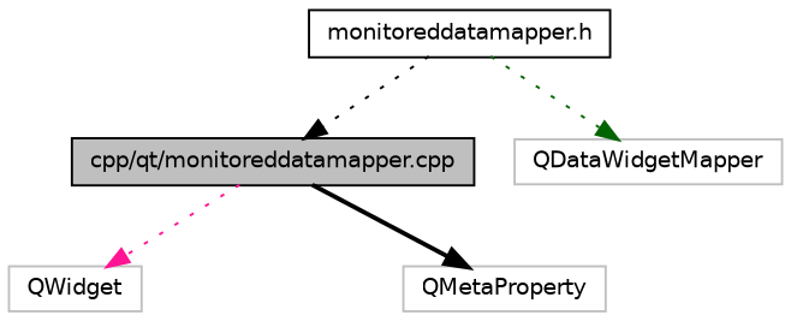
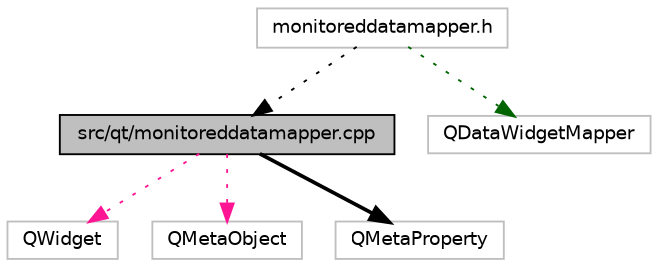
  digraph {
    node [color=grey75 fillcolor=white fontname=Helvetica fontsize=10 shape=record style=filled]
    edge [color=deeppink fontname=Helvetica fontsize=10 labelfontname=Helvetica labelfontsize=10 style=dotted]
-   n1 [color=black fillcolor=grey75 fontcolor=black height=0.2 label="cpp/qt/monitoreddatamapper.cpp" width=0.4]
+   n1 [color=black fillcolor=grey75 fontcolor=black height=0.2 label="src/qt/monitoreddatamapper.cpp" width=0.4]
    n2 [height=0.2 label=QWidget width=0.4]
+   n3 [height=0.2 label=QMetaObject width=0.4]
    n4 [height=0.2 label=QMetaProperty width=0.4]
-   n5 [color=black height=0.2 label="monitoreddatamapper.h" width=0.4]
+   n5 [height=0.2 label="monitoreddatamapper.h" width=0.4]
    n6 [height=0.2 label=QDataWidgetMapper width=0.4]
    n1 -> n2
+   n1 -> n3
    n1 -> n4 [color=black style=bold]
    n5 -> n1 [color=black]
    n5 -> n6 [color=darkgreen]
  }
